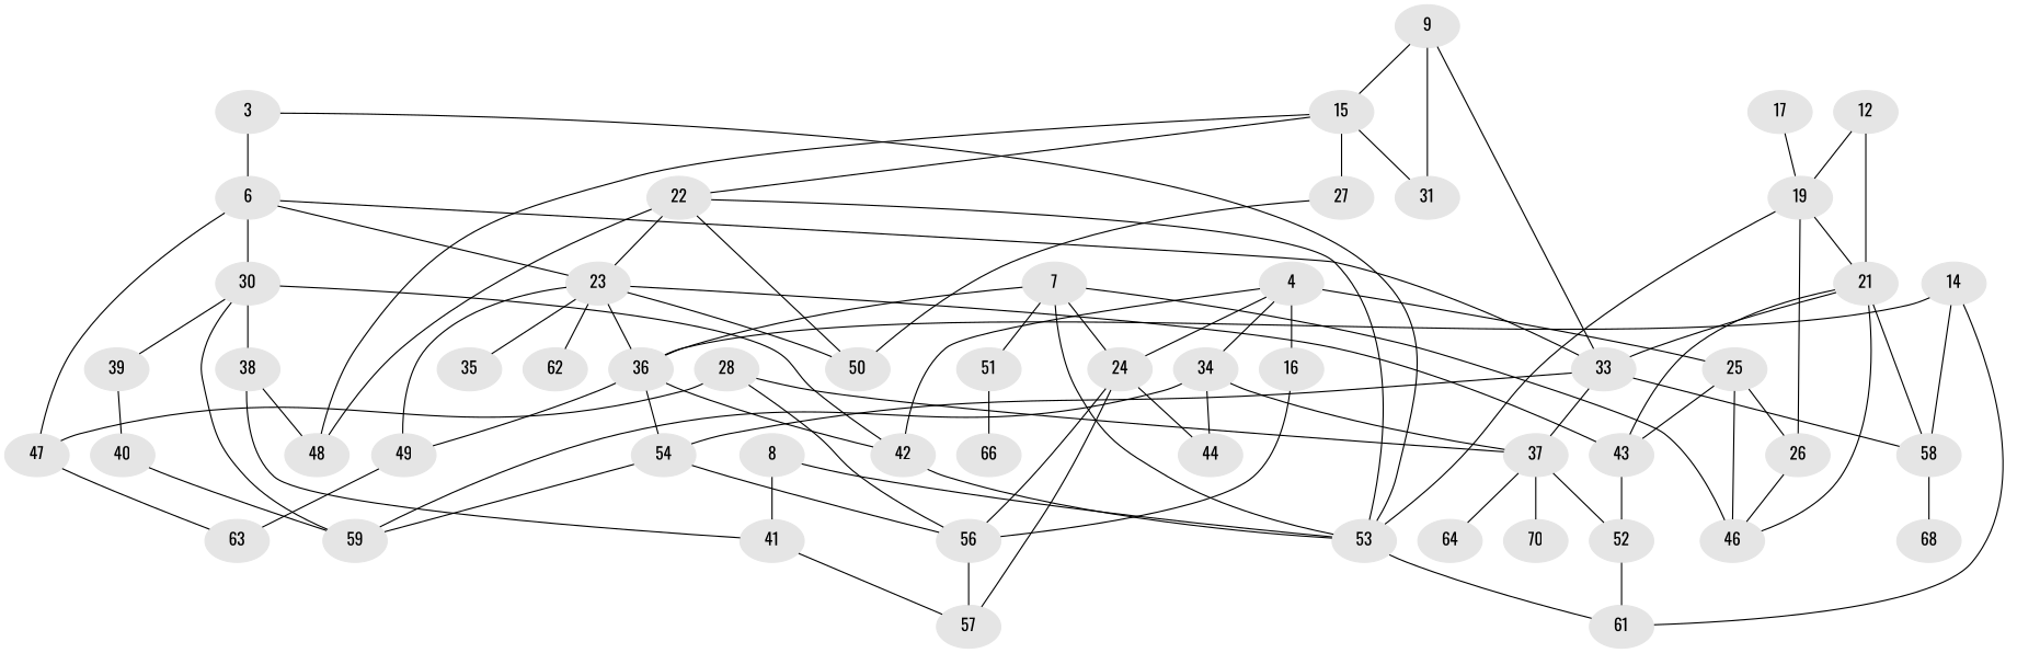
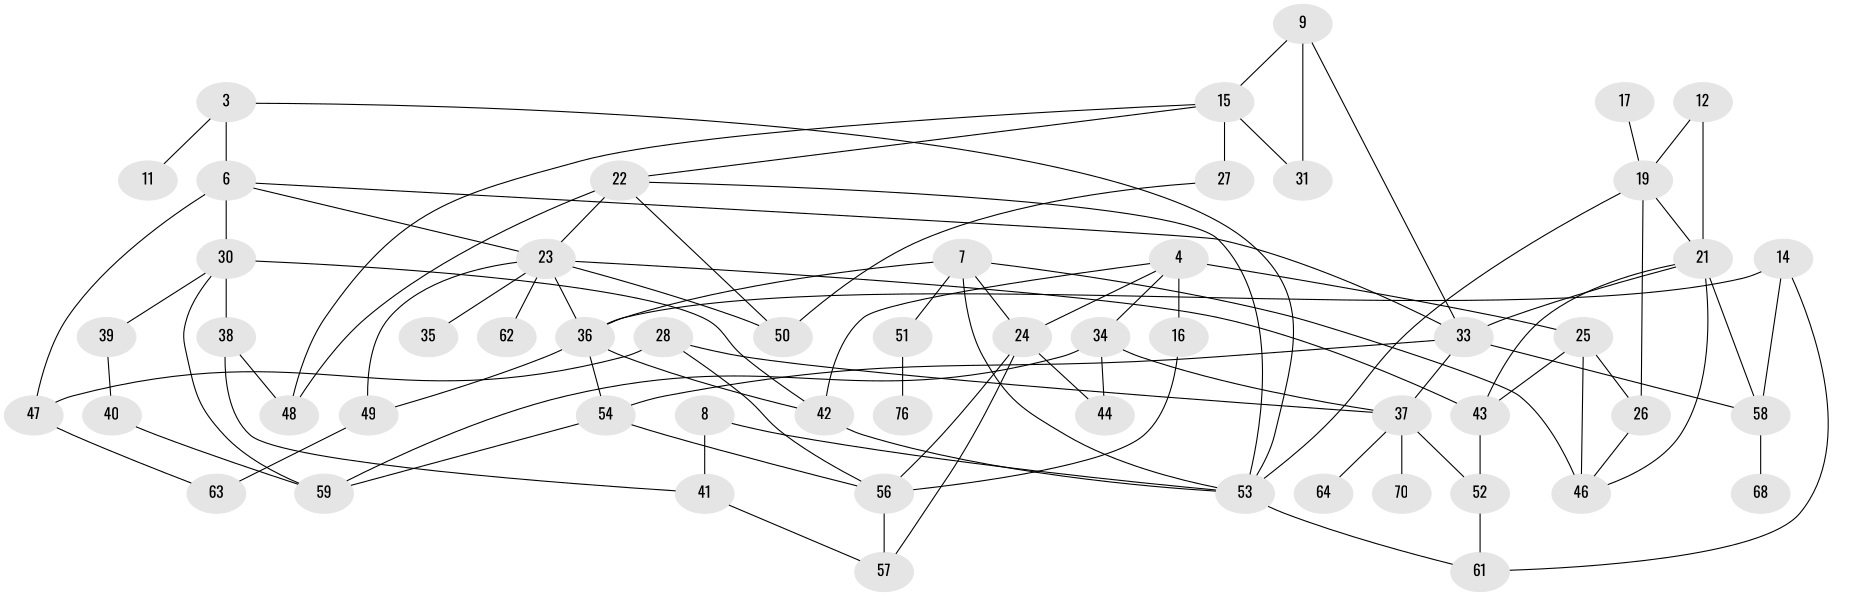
  graph {
    fontname=Oswald
    node [color=gray90 fontname=Oswald style=filled]
    edge [fontname=Oswald weight=1.0]
    3
    6
+   11
    53
    23
    30
    33
    47
    61
    4
    16
    24
    25
    34
    42
    56
    44
    57
    46
    26
    43
    37
    59
    36
    50
    35
    49
    62
    38
    39
    58
    54
    63
    7
    51
-   66
+   66 [label=76]
    8
    41
    9
    15
    31
    22
    27
    48
    12
    19
    21
    14
    68
    17
    52
    28
    64
    70
    40
    3 -- 6
+   3 -- 11
    3 -- 53
    6 -- 23
    6 -- 30
    6 -- 33
    6 -- 47
    53 -- 61
    23 -- 43
    23 -- 36
    23 -- 50
    23 -- 35
    23 -- 49
    23 -- 62
    30 -- 42
    30 -- 59
    30 -- 38
    30 -- 39
    33 -- 37
    33 -- 58
    33 -- 54
    47 -- 63
    4 -- 16 [weight=4.0]
    4 -- 24
    4 -- 25
    4 -- 34
    4 -- 42 [weight=2.0]
    16 -- 56
    24 -- 56
    24 -- 44
    24 -- 57
    25 -- 46
    25 -- 26
    25 -- 43
    34 -- 44
    34 -- 37
    34 -- 59
    42 -- 53
    56 -- 57
    26 -- 46
    43 -- 52
    37 -- 52 [weight=3.0]
    37 -- 64
    37 -- 70
    36 -- 42
    36 -- 49
    36 -- 54
    49 -- 63
    38 -- 41
    38 -- 48
    39 -- 40
    58 -- 68
    54 -- 56
    54 -- 59
    7 -- 53
    7 -- 24
    7 -- 46 [weight=2.0]
    7 -- 36 [weight=2.0]
    7 -- 51
    51 -- 66
    8 -- 53
    8 -- 41
    41 -- 57
    9 -- 33
    9 -- 15
    9 -- 31
    15 -- 31
    15 -- 22
    15 -- 27
    15 -- 48
    22 -- 53
    22 -- 23
    22 -- 50
    22 -- 48 [weight=2.0]
    27 -- 50
    12 -- 19
    12 -- 21
    19 -- 53
    19 -- 26
    19 -- 21
    21 -- 33
    21 -- 46
    21 -- 43
    21 -- 58
    14 -- 61
    14 -- 36
    14 -- 58
    17 -- 19
    52 -- 61
    28 -- 47
    28 -- 56
    28 -- 37
    40 -- 59
  }
